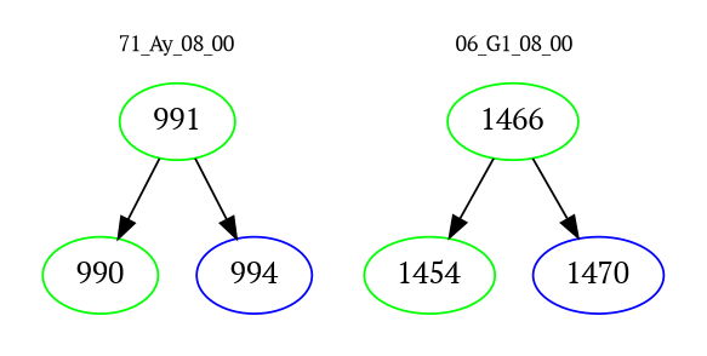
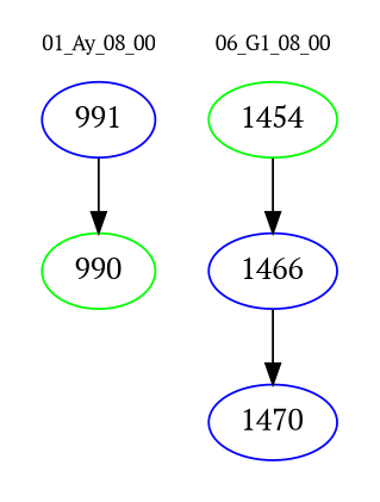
  digraph {
    fontname="PT Serif"
    node [color=blue fontname="PT Serif"]
    edge [color=black fontname="PT Serif"]
-   n1 [color=green label=991]
+   n1 [label=991]
    n2 [color=green label=990]
-   n3 [label=994]
-   n4 [color=green label=1466]
+   n4 [label=1466]
    n5 [color=green label=1454]
    n6 [label=1470]
    subgraph cluster_1 {
      color=white
      fontsize=10
-     label="71_Ay_08_00"
+     label="01_Ay_08_00"
      n1
      n2
-     n3
    }
    subgraph cluster_2 {
      color=white
      fontsize=10
      label="06_G1_08_00"
      n4
      n5
      n6
    }
    n1 -> n2
-   n1 -> n3
-   n4 -> n5
+   n5 -> n4
    n4 -> n6
  }
